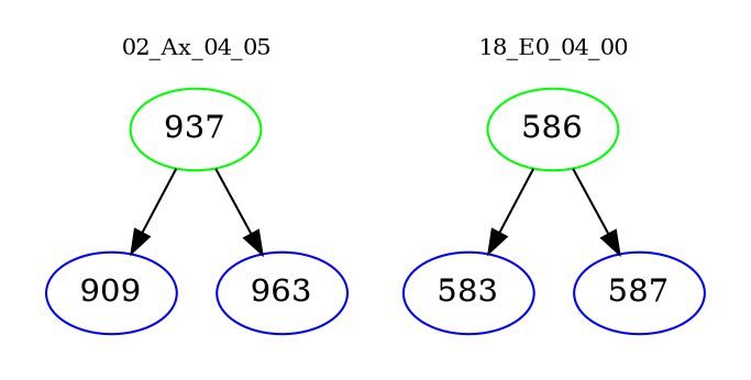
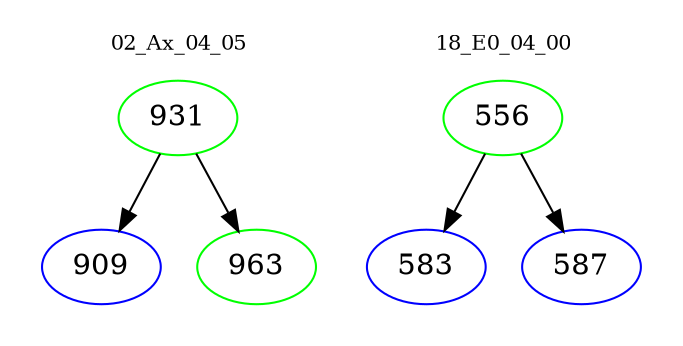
  digraph {
    node [color=green]
    edge [color=black]
-   n1 [label=937]
+   n1 [label=931]
    n2 [color=blue label=909]
-   n3 [color=blue label=963]
-   n4 [label=586]
+   n3 [label=963]
+   n4 [label=556]
    n5 [color=blue label=583]
    n6 [color=blue label=587]
    subgraph cluster_1 {
      color=white
      fontsize=10
      label="02_Ax_04_05"
      n1
      n2
      n3
    }
    subgraph cluster_2 {
      color=white
      fontsize=10
      label="18_E0_04_00"
      n4
      n5
      n6
    }
    n1 -> n2
    n1 -> n3
    n4 -> n5
    n4 -> n6
  }
